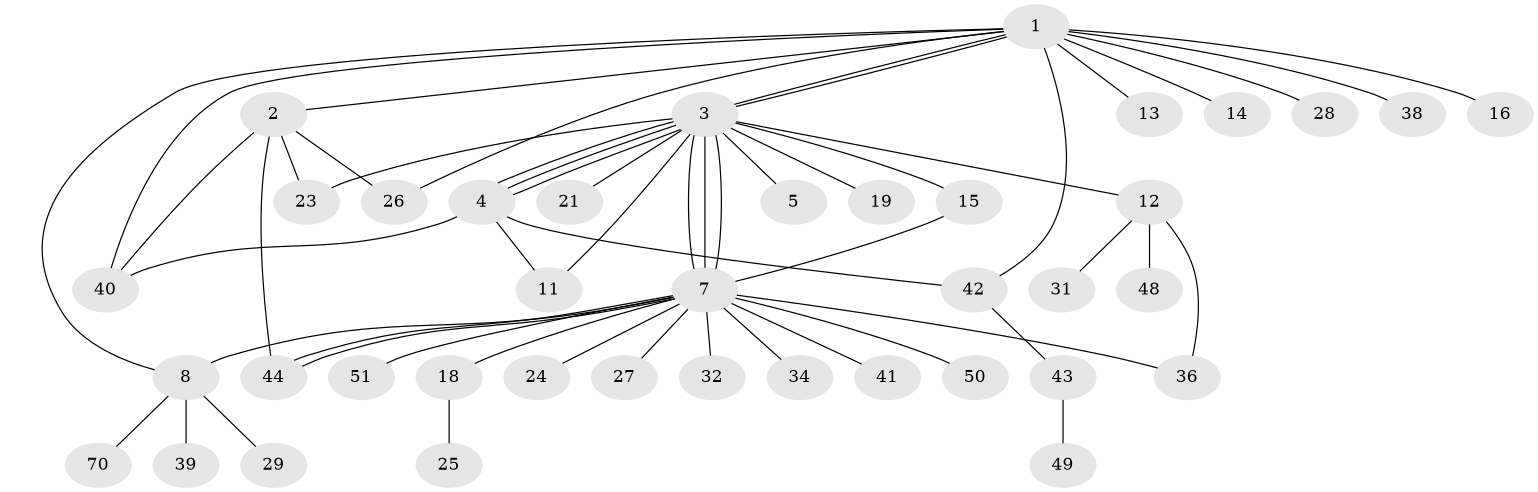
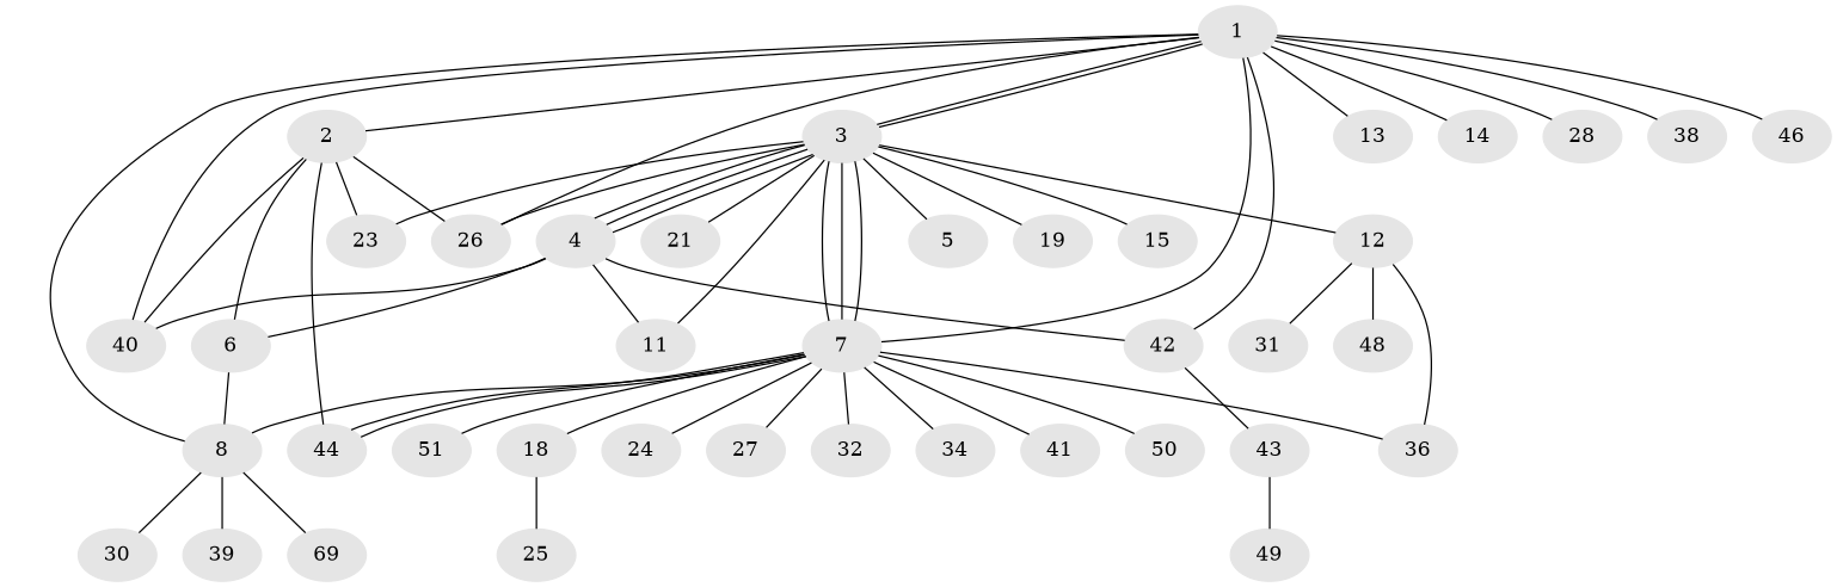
  graph {
    node [color=gray90 style=filled]
    1 [super="+9"]
    2 [super="+20"]
    3 [super="+10"]
    7 [super="+22"]
    8 [super="+17"]
    13
    14
    26 [super="+33"]
    28
    38
    40 [super="+47"]
    42 [super="+45"]
-   46 [label=16]
+   46
+   6
    23
    44
    4 [super="+19"]
    5
    11
    12 [super="+37"]
    15
    n22 [label=19]
    21
    18
    24
    27
    32
    34
    36
    41
    50
    51
-   29
-   30 [label=70]
+   29 [label=69]
+   30
    39
    43
    31
    48
    25 [super="+35"]
    49
    1 -- 2
    1 -- 3
    1 -- 3
-   15 -- 7
+   1 -- 7
    1 -- 8
    1 -- 13
    1 -- 14
    1 -- 26
    1 -- 28
    1 -- 38
    1 -- 40
    1 -- 42
    1 -- 46
    2 -- 26
    2 -- 40
+   2 -- 6
    2 -- 23
    2 -- 44
    3 -- 7 [weight=2]
    3 -- 7
    3 -- 7
+   3 -- 26
    3 -- 23
    3 -- 4
    3 -- 4
    3 -- 4
    3 -- 5
    3 -- 11
    3 -- 12
    3 -- 15
    3 -- n22
    3 -- 21
    7 -- 8
    7 -- 44
    7 -- 44
    7 -- 18
    7 -- 24
    7 -- 27
    7 -- 32
    7 -- 34
    7 -- 36
    7 -- 41 [weight=2]
    7 -- 50
    7 -- 51
    8 -- 29
    8 -- 30
    8 -- 39
    42 -- 43
+   6 -- 8
    4 -- 40
    4 -- 42
+   4 -- 6
    4 -- 11
    12 -- 36
    12 -- 31
    12 -- 48
    18 -- 25
    43 -- 49
  }
